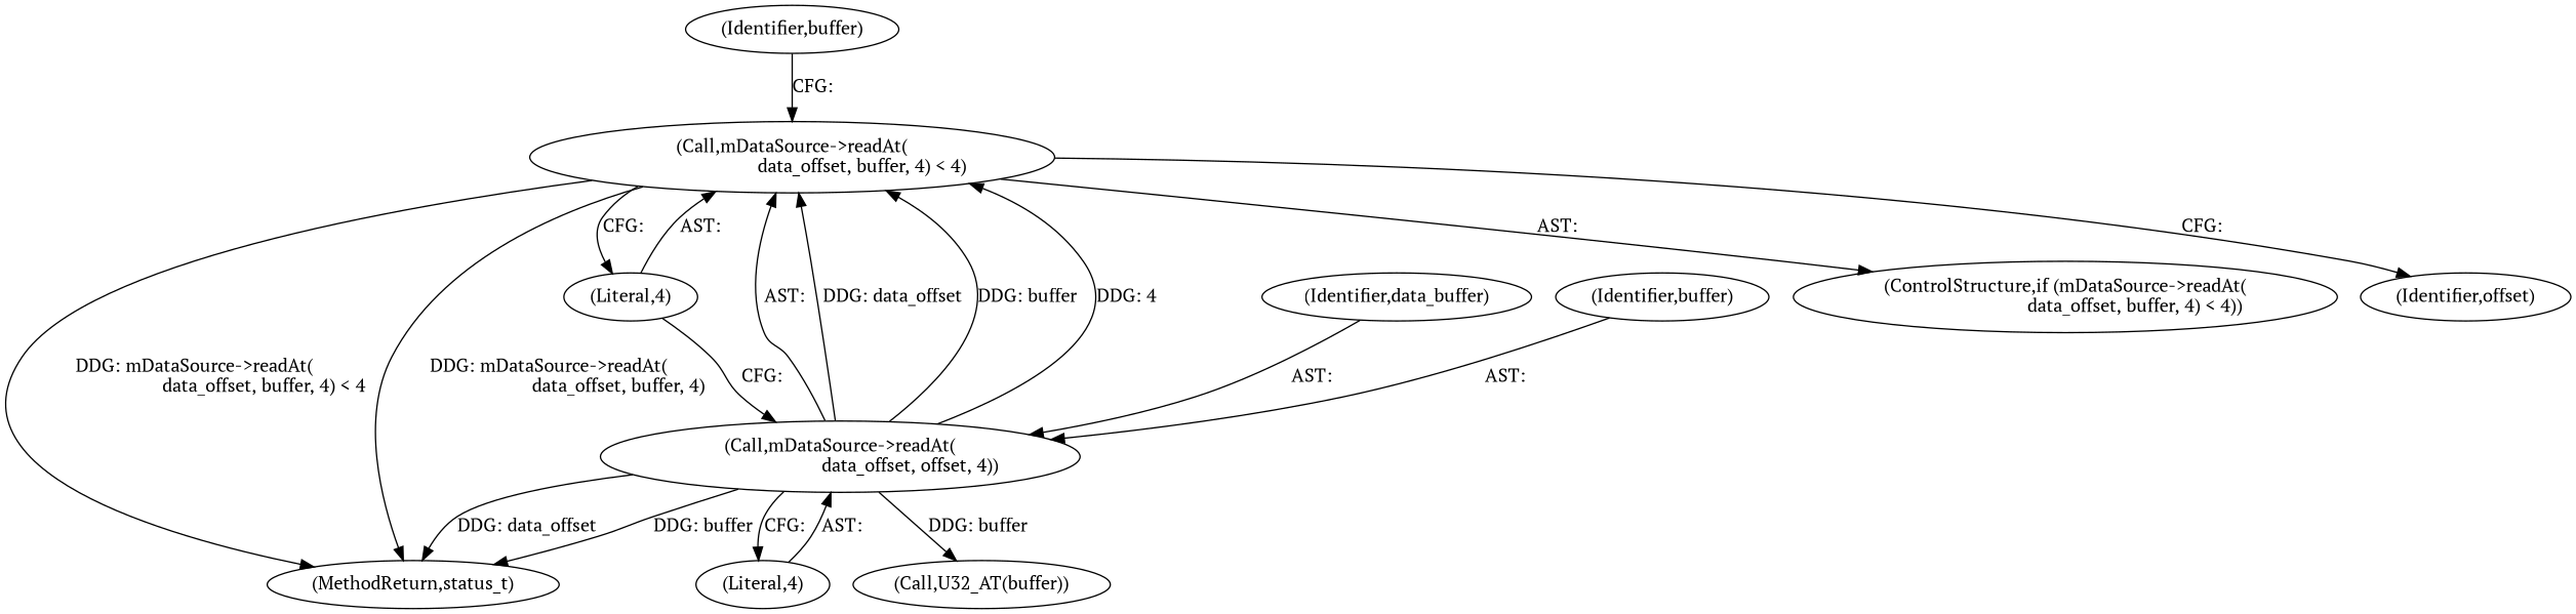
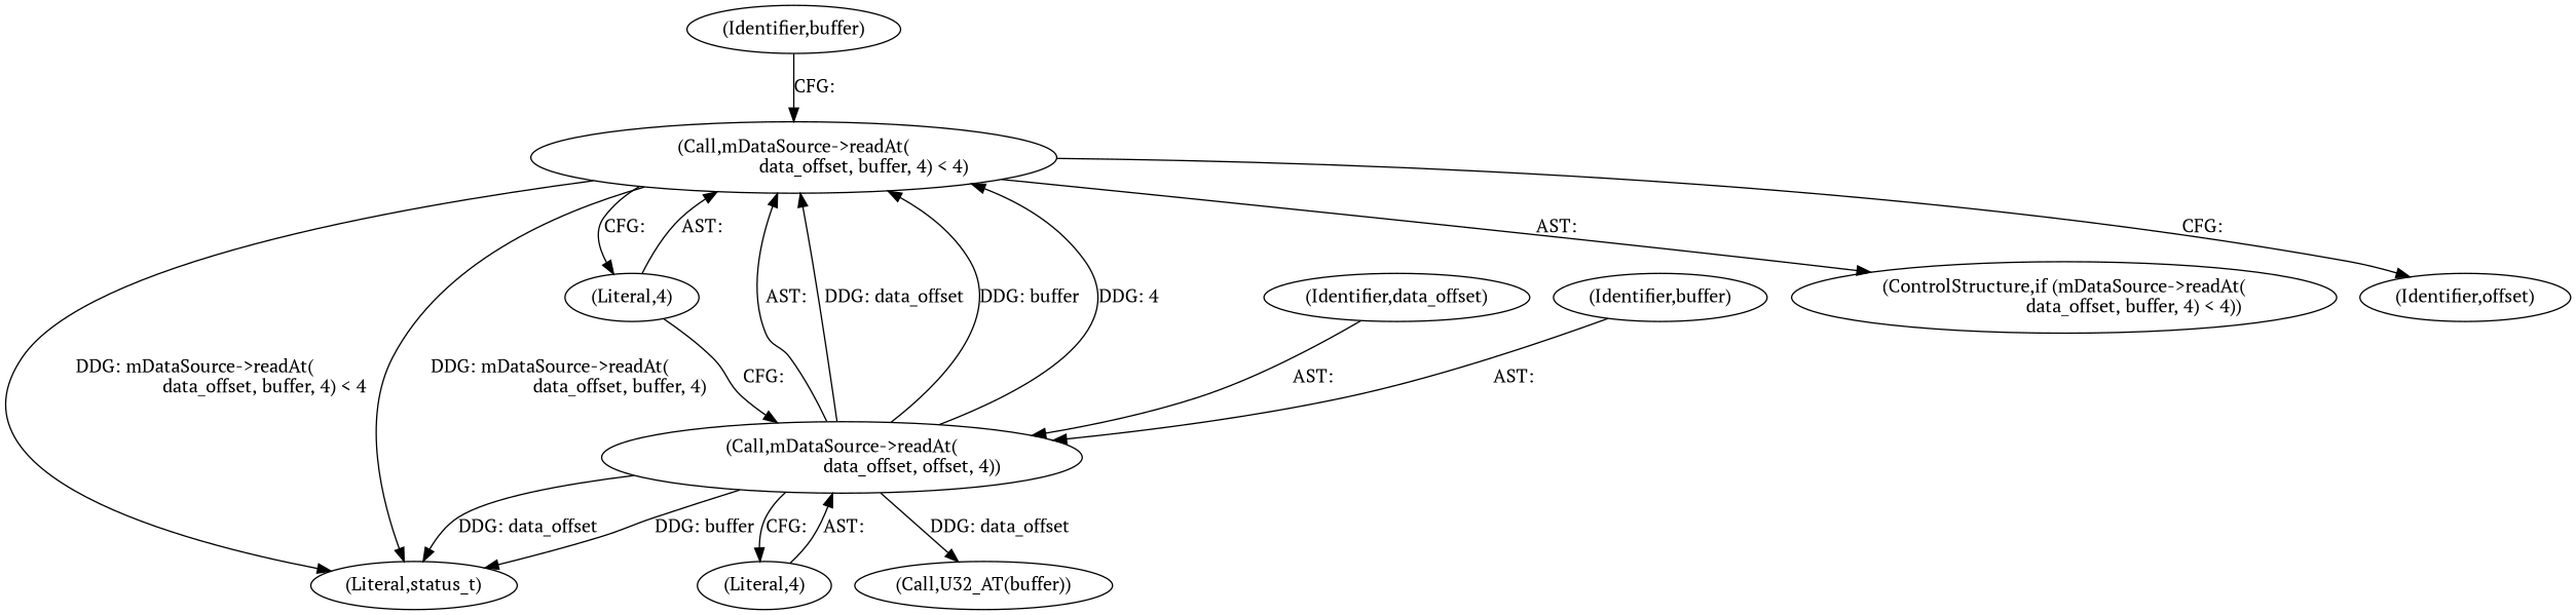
  digraph {
    fontname="PT Serif"
    node [fontname="PT Serif"]
    edge [fontname="PT Serif"]
    n1 [label="(Call,mDataSource->readAt(\n                            data_offset, buffer, 4) < 4)"]
    n2 [label="(Literal,4)"]
    n3 [label="(ControlStructure,if (mDataSource->readAt(\n                            data_offset, buffer, 4) < 4))"]
-   n4 [label="(MethodReturn,status_t)"]
+   n4 [label="(Literal,status_t)"]
    n5 [label="(Identifier,offset)"]
    n6 [label="(Call,mDataSource->readAt(\n                            data_offset, offset, 4))"]
    n7 [label="(Literal,4)"]
    n8 [label="(Call,U32_AT(buffer))"]
    n9 [label="(Identifier,buffer)"]
-   n10 [label="(Identifier,data_buffer)"]
+   n10 [label="(Identifier,data_offset)"]
    n11 [label="(Identifier,buffer)"]
    n1 -> n2 [label="CFG: "]
    n1 -> n3 [label="AST: "]
    n1 -> n4 [label="DDG: mDataSource->readAt(\n                            data_offset, buffer, 4) < 4"]
    n1 -> n4 [label="DDG: mDataSource->readAt(\n                            data_offset, buffer, 4)"]
    n1 -> n5 [label="CFG: "]
    n2 -> n1 [label="AST: "]
    n2 -> n6 [label="CFG: "]
    n6 -> n1 [label="AST: "]
    n6 -> n1 [label="DDG: data_offset"]
    n6 -> n1 [label="DDG: buffer"]
    n6 -> n1 [label="DDG: 4"]
    n6 -> n4 [label="DDG: data_offset"]
    n6 -> n4 [label="DDG: buffer"]
    n6 -> n7 [label="CFG: "]
-   n6 -> n8 [label="DDG: buffer"]
+   n6 -> n8 [label="DDG: data_offset"]
    n7 -> n6 [label="AST: "]
    n9 -> n1 [label="CFG: "]
    n10 -> n6 [label="AST: "]
    n11 -> n6 [label="AST: "]
  }
